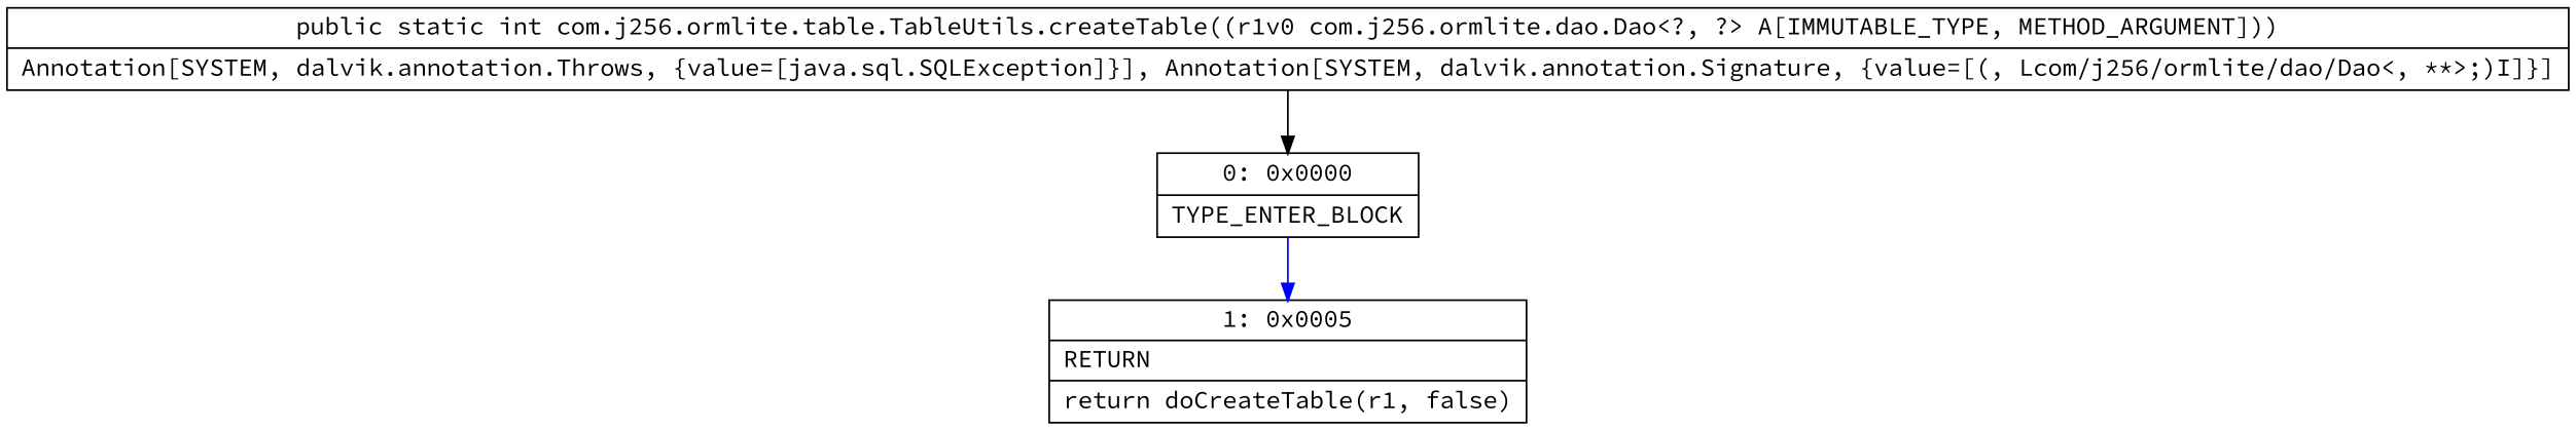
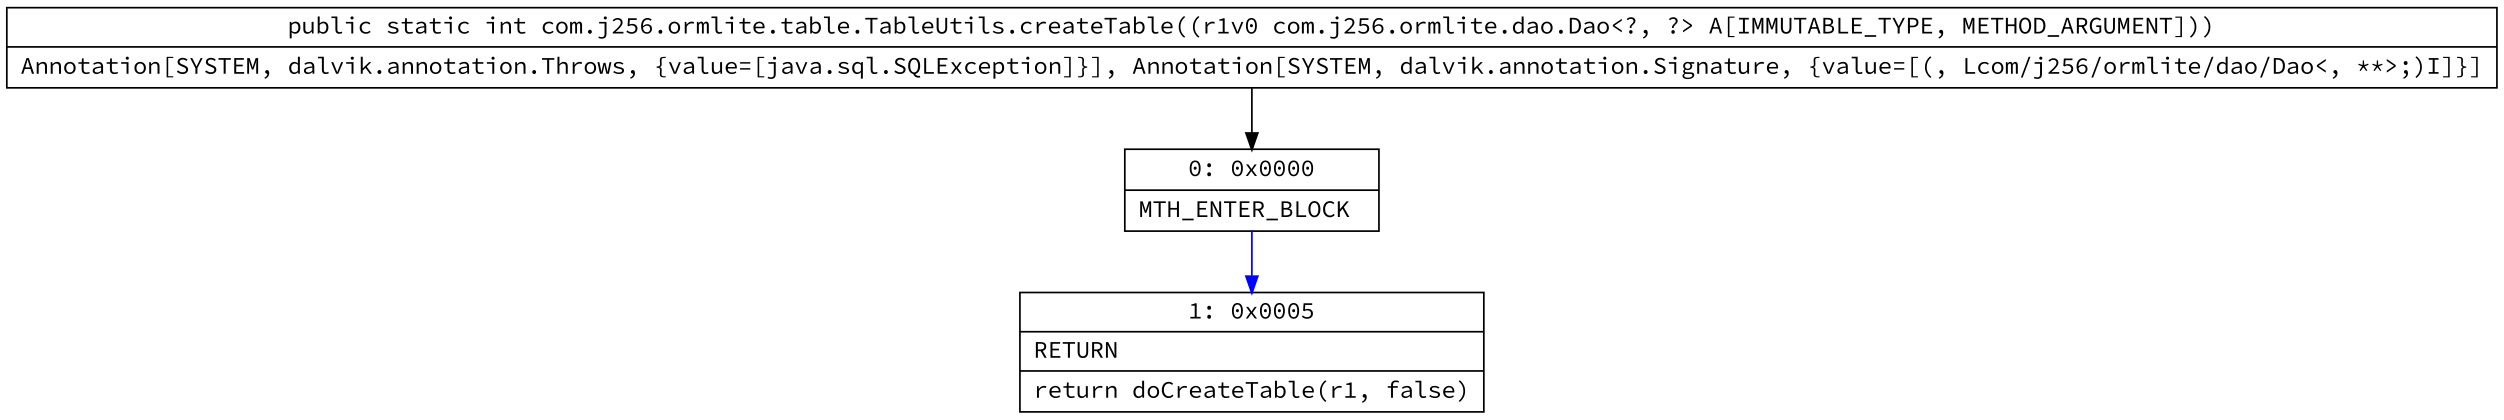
  digraph {
    fontname="Source Code Pro"
    node [shape=record fontname="Source Code Pro"]
    edge [fontname="Source Code Pro"]
-   n1 [label="{0\:\ 0x0000|TYPE_ENTER_BLOCK\l}"]
+   n1 [label="{0\:\ 0x0000|MTH_ENTER_BLOCK\l}"]
    n2 [label="{1\:\ 0x0005|RETURN\l|return doCreateTable(r1, false)\l}"]
    n3 [label="{public static int com.j256.ormlite.table.TableUtils.createTable((r1v0 com.j256.ormlite.dao.Dao\<?, ?\> A[IMMUTABLE_TYPE, METHOD_ARGUMENT]))  | Annotation[SYSTEM, dalvik.annotation.Throws, \{value=[java.sql.SQLException]\}], Annotation[SYSTEM, dalvik.annotation.Signature, \{value=[(, Lcom\/j256\/ormlite\/dao\/Dao\<, **\>;)I]\}]\l}"]
    n1 -> n2 [color=blue]
    n3 -> n1 [color=black]
  }
